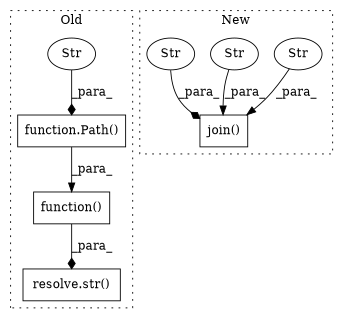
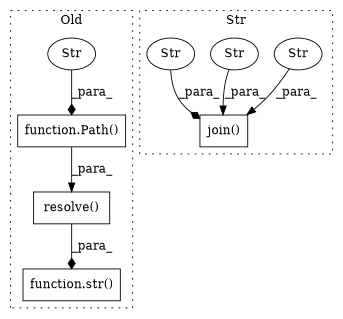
  digraph {
    node [a=75 l=11 shape=box]
    edge [arrowhead=normal]
    n1 [l="5,1" label="function.Path()" s="822,854"]
    n2 [a=66 l=27 label=Str s=827 shape=ellipse]
-   n3 [l=43 label="function()" s=822]
-   n4 [l="4,1" label="resolve.str()" s="818,865"]
+   n3 [l=43 label="resolve()" s=822]
+   n4 [l="4,1" label="function.str()" s="818,865"]
    n5 [l="13,1" label="join()" s="827,886"]
    n6 [a=66 l=7 label=Str s=853 shape=ellipse]
    n7 [a=66 label=Str s=875 shape=ellipse]
    n8 [a=66 label=Str s=862 shape=ellipse]
    subgraph cluster_1 {
      label=Old
      style=dotted
      n1
      n2
      n3
      n4
    }
    subgraph cluster_2 {
-     label=New
+     label=Str
      style=dotted
      n5
      n6
      n7
      n8
    }
    n1 -> n3 [label=_para_]
    n2 -> n1 [arrowhead=diamond label=_para_]
    n3 -> n4 [arrowhead=diamond label=_para_]
    n6 -> n5 [label=_para_]
    n7 -> n5 [label=_para_]
    n8 -> n5 [arrowhead=diamond label=_para_]
  }
